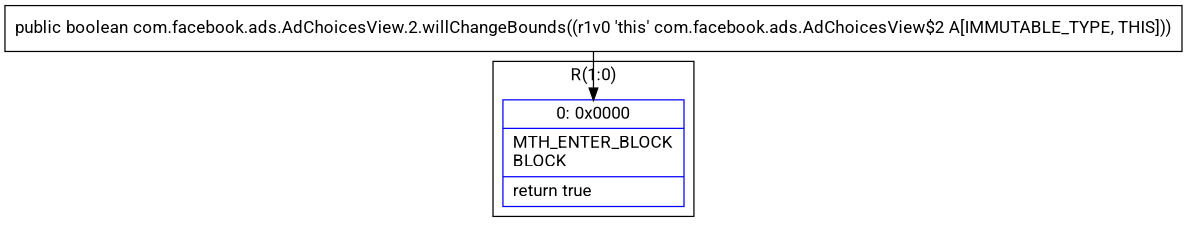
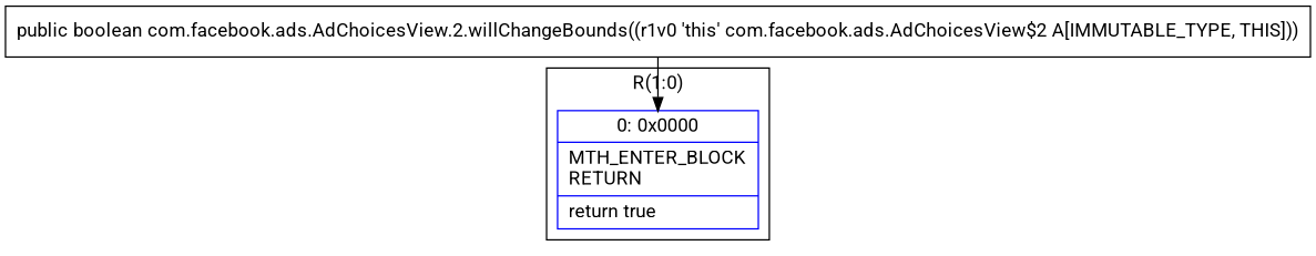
  digraph {
    fontname=Roboto
    node [shape=record fontname=Roboto]
-   n1 [color=blue label="{0\:\ 0x0000|MTH_ENTER_BLOCK\lBLOCK\l|return true\l}"]
+   n1 [color=blue label="{0\:\ 0x0000|MTH_ENTER_BLOCK\lRETURN\l|return true\l}"]
    n2 [label="{public boolean com.facebook.ads.AdChoicesView.2.willChangeBounds((r1v0 'this' com.facebook.ads.AdChoicesView$2 A[IMMUTABLE_TYPE, THIS])) }"]
    subgraph cluster_1 {
      label="R(1:0)"
      n1
    }
    n2 -> n1 [style=solid fontname=Roboto]
  }
